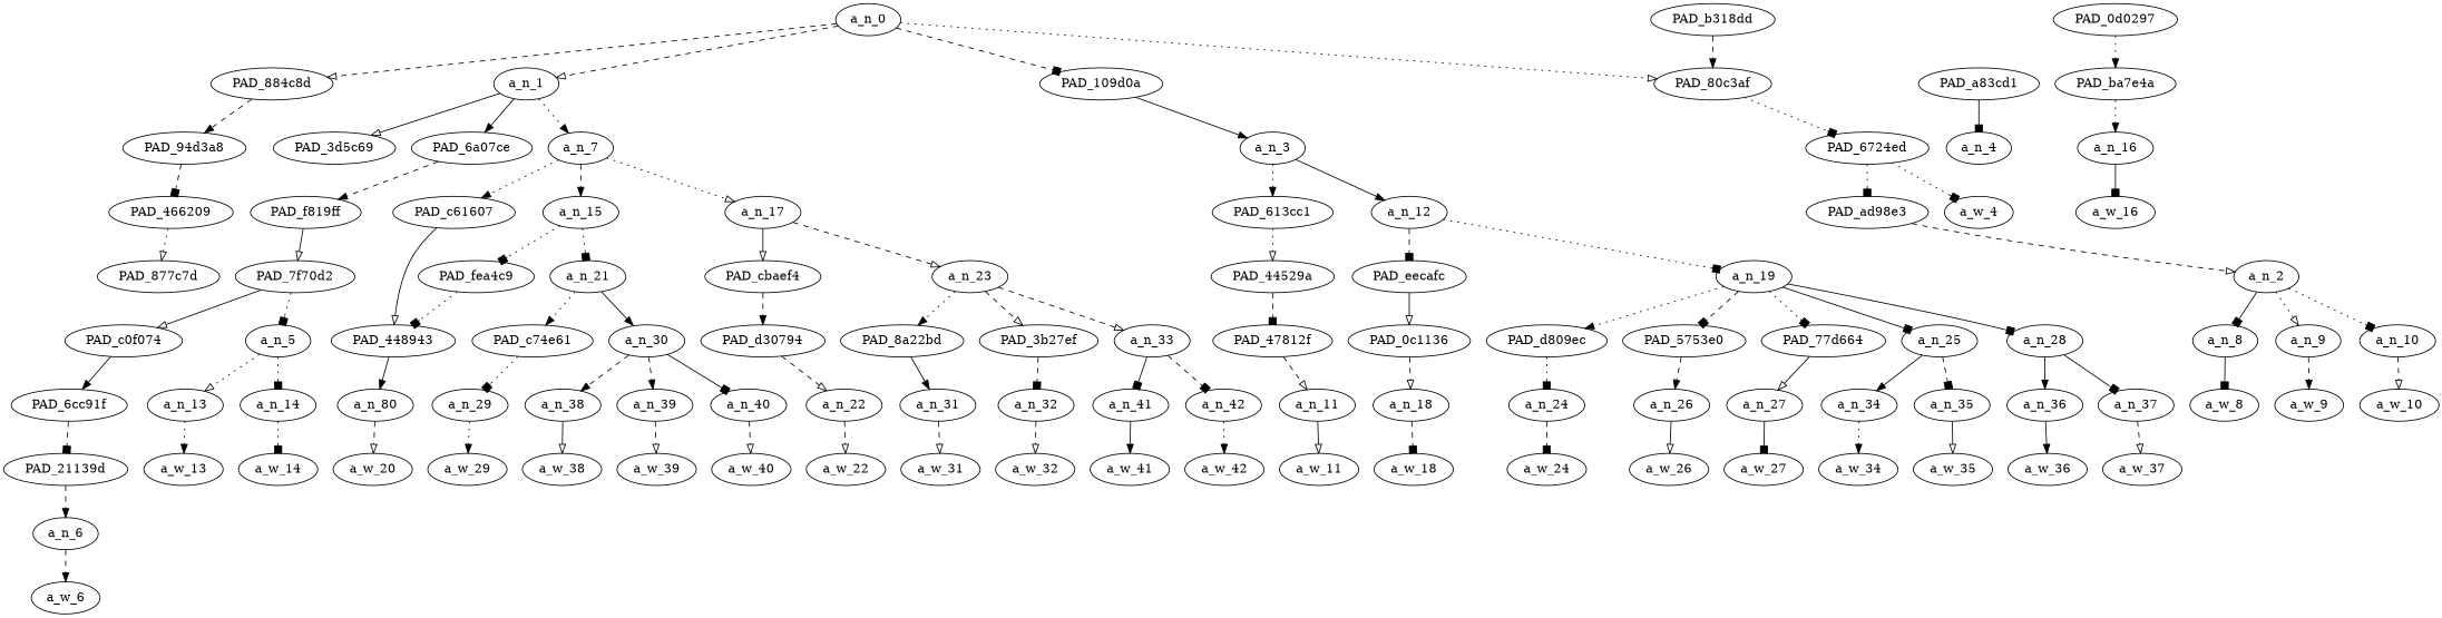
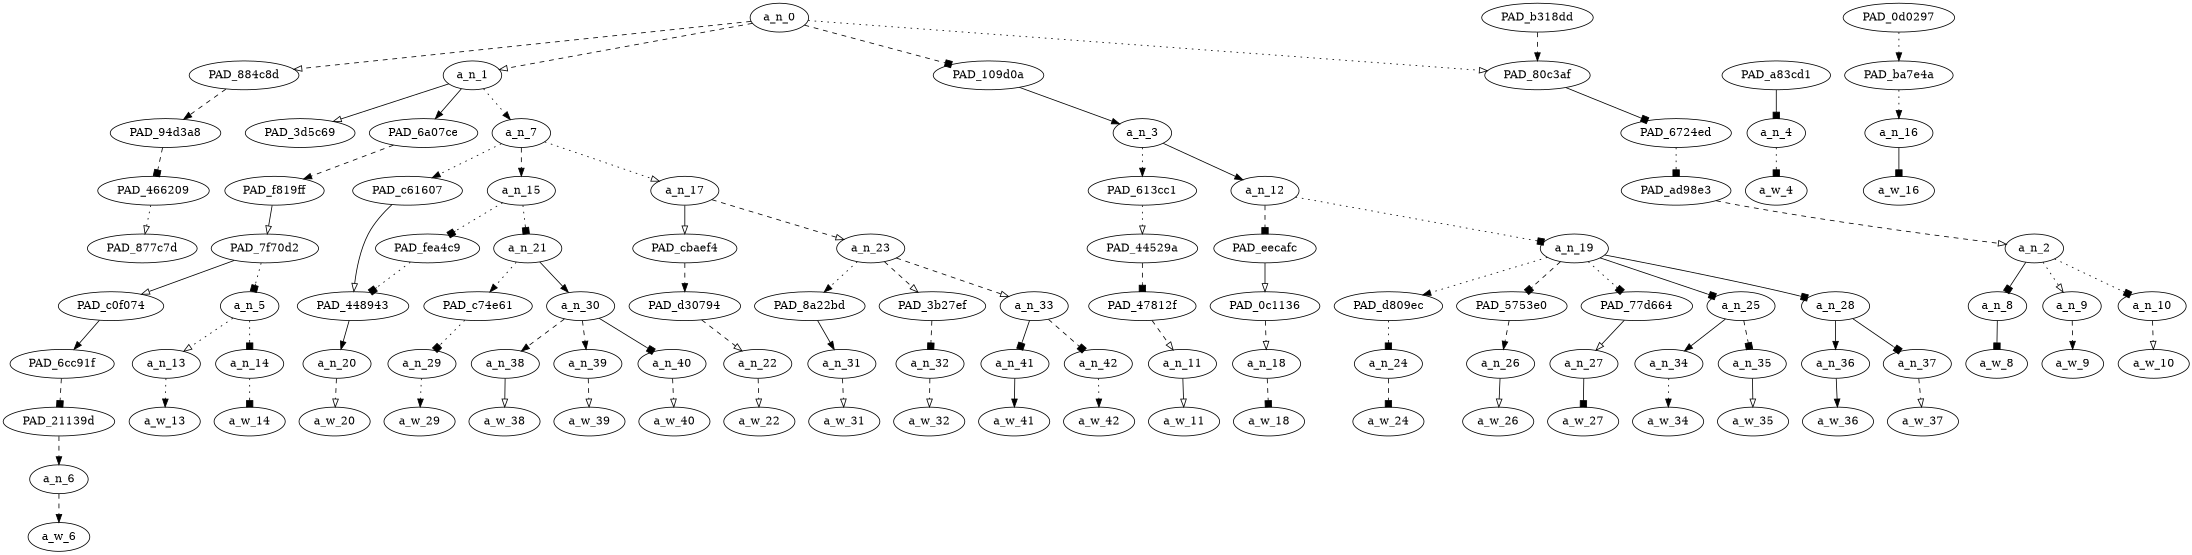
  strict digraph {
    node [div_dir=1 index=0 level=1 text_span="[26]" value=0.02353591]
    edge [arrowhead=box style=dashed]
    a_n_0 [div_dir=-1 level=7 text_span="[0, 1, 2, 3, 4, 5, 6, 7, 8, 9, 10, 11, 12, 13, 14, 15, 16, 17, 18, 19, 20, 21, 22, 23, 24, 25, 26]" value=1.00000003]
    PAD_884c8d [div_dir=-1 index=3 level=6]
    a_n_1 [div_dir=-1 level=6 text_span="[0, 1, 2, 3, 4, 5, 6, 7, 8, 9, 10, 11, 12, 13]" value=0.25930581]
    PAD_109d0a [div_dir=-1 index=2 level=6 text_span="[17, 18, 19, 20, 21, 22, 23, 24, 25]" value=0.54110630]
    PAD_80c3af [index=3 level=5 text_span="[14, 15, 16]" value=0.17604845]
    PAD_94d3a8 [div_dir=-1 index=5 level=5]
    PAD_3d5c69 [index=1 level=5 text_span="[2]" value=0.01354287]
    PAD_6a07ce [div_dir=-1 level=5 text_span="[0, 1]" value=0.03290661]
    a_n_7 [div_dir=-1 index=2 level=5 text_span="[3, 4, 5, 6, 7, 8, 9, 10, 11, 12, 13]" value=0.21284137]
    PAD_b318dd [index=1 level=6 text_span="[14, 15, 16]" value=0.17604845]
    a_n_3 [div_dir=-1 index=4 level=5 text_span="[17, 18, 19, 20, 21, 22, 23, 24, 25]" value=0.54110630]
    PAD_466209 [div_dir=-1 index=8 level=4]
    PAD_f819ff [div_dir=-1 level=4 text_span="[0, 1]" value=0.03290661]
    PAD_c61607 [div_dir=-1 index=3 level=4 text_span="[8]" value=0.01403388]
    a_n_15 [div_dir=-1 index=2 level=4 text_span="[3, 4, 5, 6, 7]" value=0.13673992]
    a_n_17 [index=4 level=4 text_span="[9, 10, 11, 12, 13]" value=0.06205362]
    PAD_6724ed [index=5 level=4 text_span="[14, 15, 16]" value=0.17604845]
    PAD_613cc1 [index=6 level=4 text_span="[17]" value=0.11324964]
    a_n_12 [div_dir=-1 index=7 level=4 text_span="[18, 19, 20, 21, 22, 23, 24, 25]" value=0.42783322]
    PAD_877c7d [div_dir=-1 index=11 level=3]
    PAD_a83cd1 [div_dir=-1 index=18 level=2]
    a_n_4 [div_dir=-1 index=26]
    a_w_4 [div_dir=0 index=26 level=0 value="🖐"]
    PAD_c0f074 [index=1 level=4 text_span="[2]" value=0.01354287]
    PAD_6cc91f [index=1 level=3 text_span="[2]" value=0.01354287]
    PAD_7f70d2 [div_dir=-1 level=3 text_span="[0, 1]" value=0.03290661]
    PAD_448943 [index=2 level=2 text_span="[3]" value=0.01471399]
    PAD_fea4c9 [index=2 level=3 text_span="[3]" value=0.01471399]
    a_n_21 [div_dir=-1 index=3 level=3 text_span="[4, 5, 6, 7]" value=0.12198461]
    PAD_cbaef4 [index=5 level=3 text_span="[9]" value=0.01245968]
    a_n_23 [index=6 level=3 text_span="[10, 11, 12, 13]" value=0.04955589]
    PAD_21139d [index=1 level=2 text_span="[2]" value=0.01354287]
    a_n_6 [index=2 text_span="[2]" value=0.01354287]
    a_w_6 [div_dir=0 index=2 level=0 text_span="[2]" value=before]
    a_n_5 [div_dir=-1 level=2 text_span="[0, 1]" value=0.03290661]
    a_n_13 [div_dir=-1 text_span="[0]" value=0.01607510]
    a_n_14 [index=1 text_span="[1]" value=0.01681555]
    a_w_13 [div_dir=0 level=0 text_span="[0]" value=four]
    a_w_14 [div_dir=0 index=1 level=0 text_span="[1]" value=days]
    PAD_0d0297 [div_dir=-1 index=4 level=3 text_span="[8]" value=0.01403388]
    PAD_ba7e4a [div_dir=-1 index=5 level=2 text_span="[8]" value=0.01403388]
    PAD_c74e61 [div_dir=-1 index=3 level=2 text_span="[4]" value=0.05152585]
    a_n_30 [div_dir=-1 index=4 level=2 text_span="[5, 6, 7]" value=0.07039736]
    PAD_d30794 [index=6 level=2 text_span="[9]" value=0.01245968]
    PAD_8a22bd [index=7 level=2 text_span="[10]" value=0.00925355]
    PAD_3b27ef [index=8 level=2 text_span="[11]" value=0.01126465]
    a_n_33 [index=9 level=2 text_span="[12, 13]" value=0.02902394]
    a_n_16 [div_dir=-1 index=8 text_span="[8]" value=0.01403388]
    a_w_16 [div_dir=0 index=8 level=0 text_span="[8]" value=and]
-   a_n_20 [index=3 text_span="[3]" value=0.01471399 label=a_n_80]
+   a_n_20 [index=3 text_span="[3]" value=0.01471399]
    a_n_29 [div_dir=-1 index=4 text_span="[4]" value=0.05152585]
    a_n_38 [div_dir=-1 index=5 text_span="[5]" value=0.01529806]
    a_n_39 [div_dir=-1 index=6 text_span="[6]" value=0.03502079]
    a_n_40 [index=7 text_span="[7]" value=0.02000705]
    a_w_20 [div_dir=0 index=3 level=0 text_span="[3]" value=i]
    a_w_29 [div_dir=0 index=4 level=0 text_span="[4]" value=deactivate]
    a_w_38 [div_dir=0 index=5 level=0 text_span="[5]" value=my]
    a_w_39 [div_dir=0 index=6 level=0 text_span="[6]" value=twitter]
    a_w_40 [div_dir=0 index=7 level=0 text_span="[7]" value=account]
    a_n_22 [index=9 text_span="[9]" value=0.01245968]
    a_n_31 [index=10 text_span="[10]" value=0.00925355]
    a_n_32 [index=11 text_span="[11]" value=0.01126465]
    a_n_41 [div_dir=-1 index=12 text_span="[12]" value=0.01597840]
    a_n_42 [index=13 text_span="[13]" value=0.01304482]
    a_w_22 [div_dir=0 index=9 level=0 text_span="[9]" value=i1]
    a_w_31 [div_dir=0 index=10 level=0 text_span="[10]" value=do]
    a_w_32 [div_dir=0 index=11 level=0 text_span="[11]" value=not]
    a_w_41 [div_dir=0 index=12 level=0 text_span="[12]" value=miss]
    a_w_42 [div_dir=0 index=13 level=0 text_span="[13]" value=it]
    PAD_ad98e3 [index=7 level=3 text_span="[14, 15, 16]" value=0.17604845]
    a_n_2 [index=10 level=2 text_span="[14, 15, 16]" value=0.17604845]
    a_n_8 [index=14 text_span="[14]" value=0.01448351]
    a_n_9 [index=15 text_span="[15]" value=0.02369266]
    a_n_10 [index=16 text_span="[16]" value=0.13780935]
    a_w_8 [div_dir=0 index=14 level=0 text_span="[14]" value=one]
    a_w_9 [div_dir=0 index=15 level=0 text_span="[15]" value=bit]
    a_w_10 [div_dir=0 index=16 level=0 text_span="[16]" value=gabfam]
    PAD_44529a [index=8 level=3 text_span="[17]" value=0.11324964]
    PAD_eecafc [index=9 level=3 text_span="[18]" value=0.21861975]
    a_n_19 [div_dir=-1 index=10 level=3 text_span="[19, 20, 21, 22, 23, 24, 25]" value=0.20918159]
    PAD_47812f [index=11 level=2 text_span="[17]" value=0.11324964]
    PAD_0c1136 [index=12 level=2 text_span="[18]" value=0.21861975]
    PAD_d809ec [index=13 level=2 text_span="[19]" value=0.02283826]
    PAD_5753e0 [div_dir=-1 index=15 level=2 text_span="[22]" value=0.03018630]
    PAD_77d664 [index=16 level=2 text_span="[23]" value=0.03155793]
    a_n_25 [index=14 level=2 text_span="[20, 21]" value=0.03507027]
    a_n_28 [div_dir=-1 index=17 level=2 text_span="[24, 25]" value=0.08948462]
    a_n_11 [index=17 text_span="[17]" value=0.11324964]
    a_w_11 [div_dir=0 index=17 level=0 text_span="[17]" value=outshines]
    a_n_18 [index=18 text_span="[18]" value=0.21861975]
    a_n_24 [index=19 text_span="[19]" value=0.02283826]
    a_n_26 [div_dir=-1 index=22 text_span="[22]" value=0.03018630]
    a_n_27 [index=23 text_span="[23]" value=0.03155793]
    a_n_34 [index=20 text_span="[20]" value=0.01920240]
    a_n_35 [index=21 text_span="[21]" value=0.01582531]
    a_n_36 [index=24 text_span="[24]" value=0.01927617]
    a_n_37 [div_dir=-1 index=25 text_span="[25]" value=0.07004224]
    a_w_18 [div_dir=0 index=18 level=0 text_span="[18]" value=jackbrats]
    a_w_24 [div_dir=0 index=19 level=0 text_span="[19]" value=it1]
    a_w_26 [div_dir=0 index=22 level=0 text_span="[22]" value=funny]
    a_w_27 [div_dir=0 index=23 level=0 text_span="[23]" value=welcome]
    a_w_34 [div_dir=0 index=20 level=0 text_span="[20]" value=not1]
    a_w_35 [div_dir=0 index=21 level=0 text_span="[21]" value=even]
    a_w_36 [div_dir=0 index=24 level=0 text_span="[24]" value=all]
    a_w_37 [div_dir=0 index=25 level=0 text_span="[25]" value=refugees]
    a_n_0 -> PAD_884c8d [arrowhead=onormal]
    a_n_0 -> a_n_1 [arrowhead=onormal]
    a_n_0 -> PAD_109d0a
    a_n_0 -> PAD_80c3af [arrowhead=onormal style=dotted]
    PAD_884c8d -> PAD_94d3a8 [arrowhead=normal]
    a_n_1 -> PAD_3d5c69 [arrowhead=onormal style=solid]
    a_n_1 -> PAD_6a07ce [arrowhead=normal style=solid]
    a_n_1 -> a_n_7 [arrowhead=normal style=dotted]
    PAD_109d0a -> a_n_3 [arrowhead=normal style=solid]
-   PAD_80c3af -> PAD_6724ed [style=dotted]
+   PAD_80c3af -> PAD_6724ed [style=solid]
    PAD_94d3a8 -> PAD_466209
    PAD_6a07ce -> PAD_f819ff [arrowhead=normal]
    a_n_7 -> PAD_c61607 [arrowhead=normal style=dotted]
    a_n_7 -> a_n_15 [arrowhead=normal]
    a_n_7 -> a_n_17 [arrowhead=onormal style=dotted]
    PAD_b318dd -> PAD_80c3af [arrowhead=normal]
    a_n_3 -> PAD_613cc1 [arrowhead=normal style=dotted]
    a_n_3 -> a_n_12 [arrowhead=normal style=solid]
    PAD_466209 -> PAD_877c7d [arrowhead=onormal style=dotted]
    PAD_f819ff -> PAD_7f70d2 [arrowhead=onormal style=solid]
    PAD_c61607 -> PAD_448943 [arrowhead=onormal style=solid]
    a_n_15 -> PAD_fea4c9 [style=dotted]
    a_n_15 -> a_n_21 [style=dotted]
    a_n_17 -> PAD_cbaef4 [arrowhead=onormal style=solid]
    a_n_17 -> a_n_23 [arrowhead=onormal]
    PAD_6724ed -> PAD_ad98e3 [style=dotted]
    PAD_613cc1 -> PAD_44529a [arrowhead=onormal style=dotted]
    a_n_12 -> PAD_eecafc
    a_n_12 -> a_n_19 [style=dotted]
    PAD_a83cd1 -> a_n_4 [style=solid]
-   PAD_6724ed -> a_w_4 [style=dotted]
+   a_n_4 -> a_w_4 [style=dotted]
    PAD_c0f074 -> PAD_6cc91f [arrowhead=normal style=solid]
    PAD_6cc91f -> PAD_21139d
    PAD_7f70d2 -> PAD_c0f074 [arrowhead=onormal style=solid]
    PAD_7f70d2 -> a_n_5 [style=dotted]
    PAD_448943 -> a_n_20 [arrowhead=normal style=solid]
    PAD_fea4c9 -> PAD_448943 [style=dotted]
    a_n_21 -> PAD_c74e61 [arrowhead=normal style=dotted]
    a_n_21 -> a_n_30 [arrowhead=normal style=solid]
    PAD_cbaef4 -> PAD_d30794 [arrowhead=normal]
    a_n_23 -> PAD_8a22bd [arrowhead=normal style=dotted]
    a_n_23 -> PAD_3b27ef [arrowhead=onormal]
    a_n_23 -> a_n_33 [arrowhead=onormal]
    PAD_21139d -> a_n_6 [arrowhead=normal]
    a_n_6 -> a_w_6 [arrowhead=normal]
    a_n_5 -> a_n_13 [arrowhead=onormal style=dotted]
    a_n_5 -> a_n_14 [style=dotted]
    a_n_13 -> a_w_13 [arrowhead=normal style=dotted]
    a_n_14 -> a_w_14 [style=dotted]
    PAD_0d0297 -> PAD_ba7e4a [arrowhead=normal style=dotted]
    PAD_ba7e4a -> a_n_16 [arrowhead=normal style=dotted]
    PAD_c74e61 -> a_n_29 [style=dotted]
    a_n_30 -> a_n_38 [arrowhead=normal]
    a_n_30 -> a_n_39 [arrowhead=normal]
    a_n_30 -> a_n_40 [style=solid]
    PAD_d30794 -> a_n_22 [arrowhead=onormal]
    PAD_8a22bd -> a_n_31 [arrowhead=normal style=solid]
    PAD_3b27ef -> a_n_32
    a_n_33 -> a_n_41 [style=solid]
    a_n_33 -> a_n_42
    a_n_16 -> a_w_16 [style=solid]
    a_n_20 -> a_w_20 [arrowhead=onormal]
    a_n_29 -> a_w_29 [arrowhead=normal style=dotted]
    a_n_38 -> a_w_38 [arrowhead=onormal style=solid]
    a_n_39 -> a_w_39 [arrowhead=onormal]
    a_n_40 -> a_w_40 [arrowhead=onormal]
    a_n_22 -> a_w_22 [arrowhead=onormal]
    a_n_31 -> a_w_31 [arrowhead=onormal]
    a_n_32 -> a_w_32 [arrowhead=onormal]
    a_n_41 -> a_w_41 [arrowhead=normal style=solid]
    a_n_42 -> a_w_42 [arrowhead=normal style=dotted]
    PAD_ad98e3 -> a_n_2 [arrowhead=onormal]
    a_n_2 -> a_n_8 [style=solid]
    a_n_2 -> a_n_9 [arrowhead=onormal style=dotted]
    a_n_2 -> a_n_10 [style=dotted]
    a_n_8 -> a_w_8 [style=solid]
    a_n_9 -> a_w_9 [arrowhead=normal]
    a_n_10 -> a_w_10 [arrowhead=onormal]
    PAD_44529a -> PAD_47812f
    PAD_eecafc -> PAD_0c1136 [arrowhead=onormal style=solid]
    a_n_19 -> PAD_d809ec [arrowhead=normal style=dotted]
    a_n_19 -> PAD_5753e0
    a_n_19 -> PAD_77d664 [style=dotted]
    a_n_19 -> a_n_25 [style=solid]
    a_n_19 -> a_n_28 [style=solid]
    PAD_47812f -> a_n_11 [arrowhead=onormal]
    PAD_0c1136 -> a_n_18 [arrowhead=onormal]
    PAD_d809ec -> a_n_24 [style=dotted]
    PAD_5753e0 -> a_n_26 [arrowhead=normal]
    PAD_77d664 -> a_n_27 [arrowhead=onormal style=solid]
    a_n_25 -> a_n_34 [arrowhead=normal style=solid]
    a_n_25 -> a_n_35
    a_n_28 -> a_n_36 [arrowhead=normal style=solid]
    a_n_28 -> a_n_37 [style=solid]
    a_n_11 -> a_w_11 [arrowhead=onormal style=solid]
    a_n_18 -> a_w_18
    a_n_24 -> a_w_24
    a_n_26 -> a_w_26 [arrowhead=onormal style=solid]
    a_n_27 -> a_w_27 [style=solid]
    a_n_34 -> a_w_34 [arrowhead=normal style=dotted]
    a_n_35 -> a_w_35 [arrowhead=onormal style=solid]
    a_n_36 -> a_w_36 [arrowhead=normal style=solid]
    a_n_37 -> a_w_37 [arrowhead=onormal]
  }
